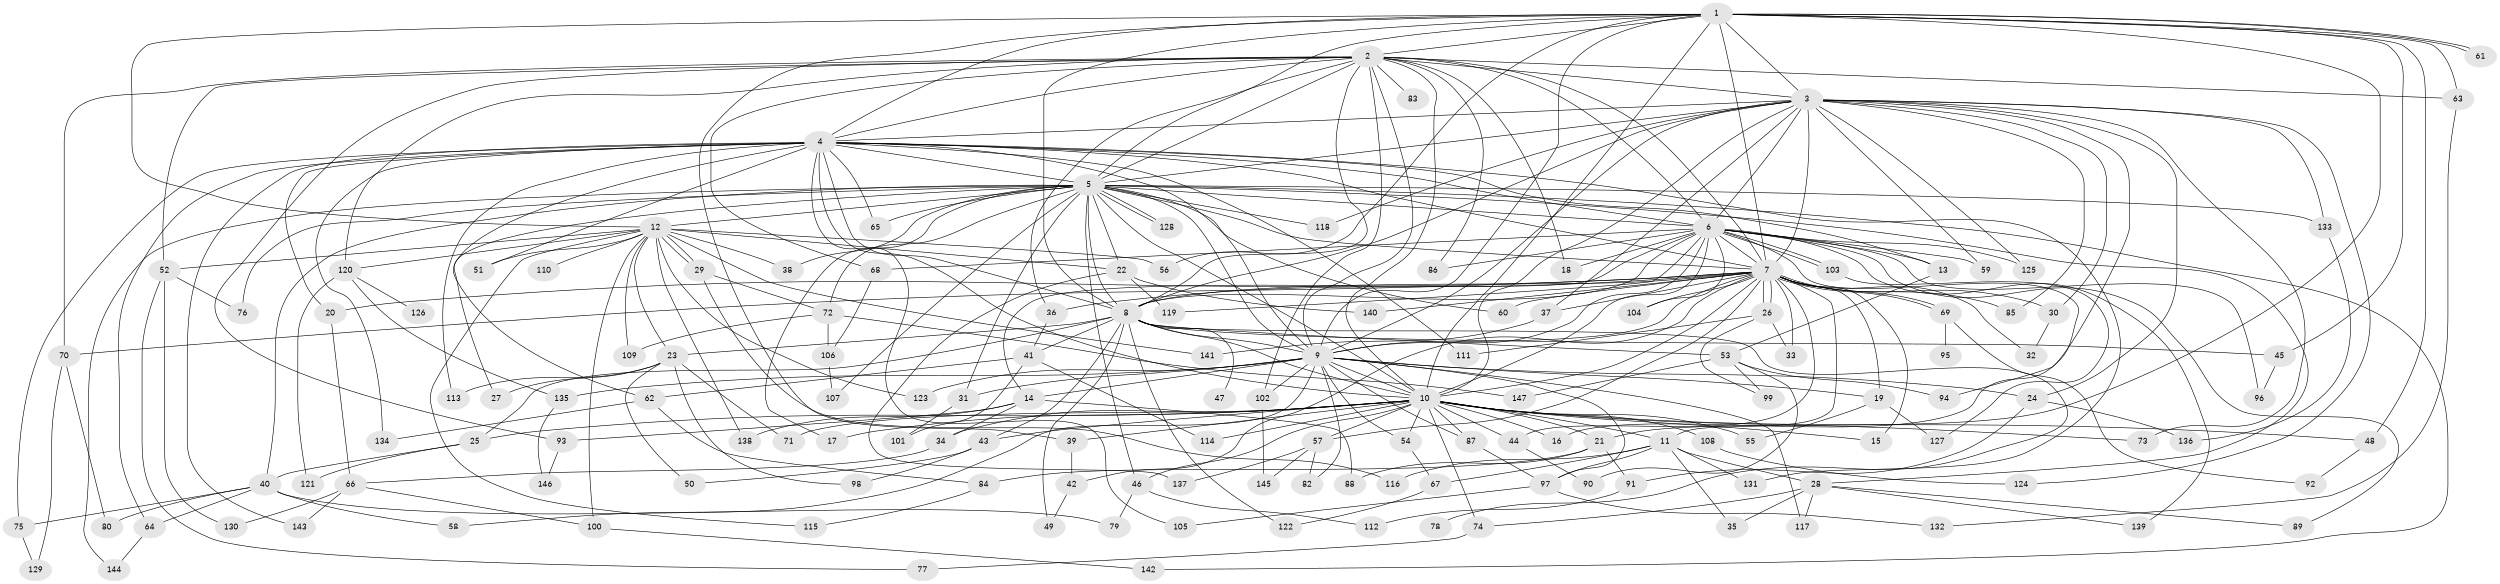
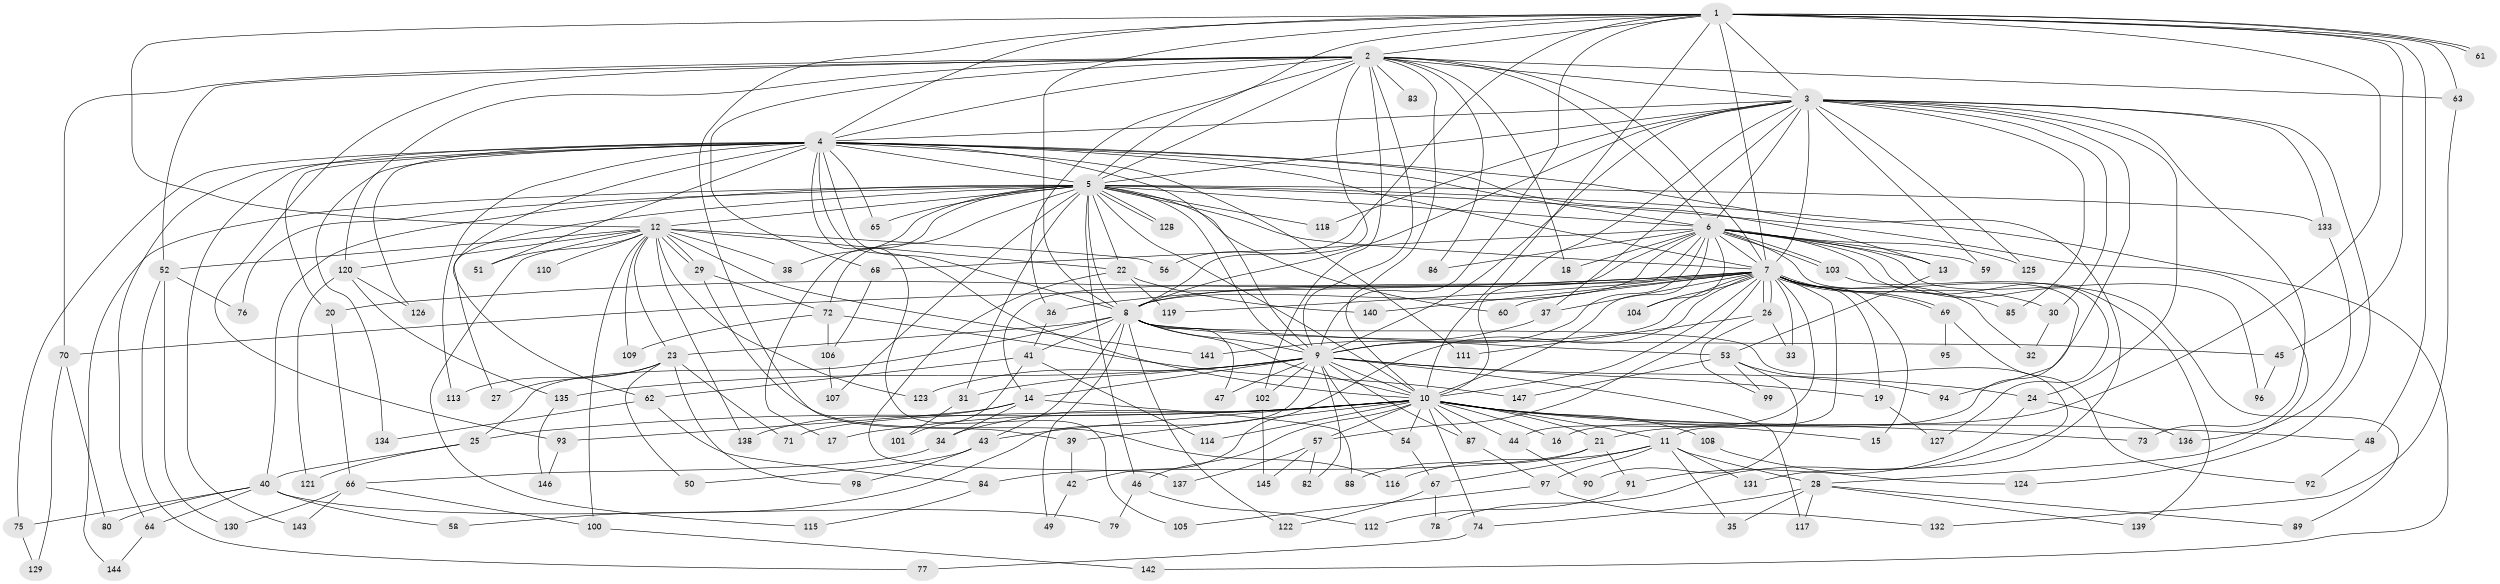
  graph {
    fontname=Lato
    node [color=gray90 fontname=Lato style=filled]
    edge [fontname=Lato]
    1
    2
    3
    4
    5
    7
    8
    9
    10
    12
    21
    39
    45
    48
    56
    61
    63
    6
    18
    36
    52
    68
    70
    83
    86
    93
    102
    120
    24
    30
    37
    59
    73
    85
    94
    118
    124
    125
    133
    13
    20
    51
    62
    64
    65
    75
    105
    111
    113
    126
    131
    134
    143
    17
    22
    27
    28
    31
    38
    40
    46
    60
    72
    76
    107
    128
    142
    144
    14
    16
    89
    96
    103
    104
    119
    139
    11
    15
    19
    26
    32
    33
    42
    44
    57
    69
    140
    23
    25
    41
    43
    47
    49
    53
    78
    122
    54
    58
    82
    87
    117
    123
    135
    34
-   55
    71
    74
    108
    114
    29
    100
    109
    110
    115
    138
    141
    88
    84
    91
    92
    132
    77
    130
    106
    80
    129
    146
    145
    121
    136
    66
    137
    35
    101
    79
    112
    147
    127
    67
    97
    116
    99
    90
    95
    50
    98
    1 -- 2
    1 -- 3
    1 -- 4
    1 -- 5
    1 -- 7
    1 -- 8
    1 -- 9
    1 -- 10
    1 -- 12
    1 -- 21
    1 -- 39
    1 -- 45
    1 -- 48
    1 -- 56
    1 -- 61
    1 -- 61
    1 -- 63
    2 -- 3
    2 -- 4
    2 -- 5
    2 -- 7
    2 -- 8
    2 -- 9
    2 -- 10
    2 -- 63
    2 -- 6
    2 -- 18
    2 -- 36
    2 -- 52
    2 -- 68
    2 -- 70
    2 -- 83
    2 -- 86
    2 -- 93
    2 -- 102
    2 -- 120
    3 -- 4
    3 -- 5
    3 -- 7
    3 -- 8
    3 -- 9
    3 -- 10
    3 -- 6
    3 -- 24
    3 -- 30
    3 -- 37
    3 -- 59
    3 -- 73
    3 -- 85
    3 -- 94
    3 -- 118
    3 -- 124
    3 -- 125
    3 -- 133
    4 -- 5
    4 -- 7
    4 -- 8
    4 -- 9
    4 -- 10
    4 -- 6
    4 -- 13
    4 -- 20
    4 -- 51
    4 -- 62
    4 -- 64
    4 -- 65
    4 -- 75
    4 -- 105
    4 -- 111
    4 -- 113
+   4 -- 126
    4 -- 131
    4 -- 134
    4 -- 143
    5 -- 7
    5 -- 8
    5 -- 9
    5 -- 10
    5 -- 12
    5 -- 6
    5 -- 118
    5 -- 133
    5 -- 65
    5 -- 17
    5 -- 22
    5 -- 27
    5 -- 28
    5 -- 31
    5 -- 38
    5 -- 40
    5 -- 46
    5 -- 60
    5 -- 72
    5 -- 76
    5 -- 107
    5 -- 128
    5 -- 128
    5 -- 142
    5 -- 144
    7 -- 8
    7 -- 9
    7 -- 10
    7 -- 36
    7 -- 70
    7 -- 30
    7 -- 37
    7 -- 85
    7 -- 20
    7 -- 60
    7 -- 104
    7 -- 11
    7 -- 15
    7 -- 19
    7 -- 26
    7 -- 26
    7 -- 32
    7 -- 33
    7 -- 42
    7 -- 44
    7 -- 57
    7 -- 69
    7 -- 69
    7 -- 140
    8 -- 9
    8 -- 10
    8 -- 45
    8 -- 23
    8 -- 25
    8 -- 41
    8 -- 43
    8 -- 47
    8 -- 49
    8 -- 53
    8 -- 78
    8 -- 122
    9 -- 10
    9 -- 102
    9 -- 24
    9 -- 31
    9 -- 14
    9 -- 19
-   9 -- 97
+   9 -- 47
    9 -- 54
    9 -- 58
    9 -- 82
    9 -- 87
    9 -- 117
    9 -- 123
    9 -- 135
    10 -- 21
    10 -- 39
    10 -- 48
    10 -- 73
    10 -- 17
    10 -- 46
    10 -- 16
    10 -- 11
    10 -- 15
    10 -- 44
    10 -- 57
    10 -- 25
    10 -- 43
    10 -- 54
    10 -- 87
    10 -- 34
-   10 -- 55
    10 -- 71
    10 -- 74
    10 -- 108
    10 -- 114
    12 -- 56
    12 -- 52
    12 -- 120
    12 -- 51
    12 -- 22
    12 -- 38
    12 -- 23
    12 -- 123
    12 -- 29
    12 -- 29
    12 -- 100
    12 -- 109
    12 -- 110
    12 -- 115
    12 -- 138
    12 -- 141
    21 -- 88
    21 -- 84
    21 -- 91
    39 -- 42
    45 -- 96
    48 -- 92
    63 -- 132
    6 -- 7
    6 -- 8
    6 -- 9
    6 -- 10
    6 -- 18
    6 -- 68
    6 -- 86
    6 -- 59
    6 -- 125
    6 -- 13
    6 -- 14
    6 -- 16
    6 -- 89
    6 -- 96
    6 -- 103
    6 -- 103
    6 -- 104
    6 -- 119
    6 -- 139
    36 -- 41
    52 -- 76
    52 -- 77
    52 -- 130
    68 -- 106
    70 -- 80
    70 -- 129
    93 -- 146
    102 -- 145
    120 -- 126
    120 -- 135
    120 -- 121
    24 -- 91
    24 -- 136
    30 -- 32
    37 -- 141
    133 -- 136
    13 -- 53
    20 -- 66
    62 -- 134
    62 -- 84
    64 -- 144
    75 -- 129
    22 -- 119
    22 -- 140
    22 -- 137
    28 -- 89
    28 -- 139
    28 -- 117
    28 -- 74
    28 -- 35
    31 -- 101
    40 -- 64
    40 -- 75
    40 -- 58
    40 -- 80
    40 -- 79
    46 -- 79
    46 -- 112
    72 -- 109
    72 -- 106
    72 -- 147
    14 -- 93
    14 -- 34
    14 -- 138
    14 -- 88
    103 -- 127
    11 -- 131
    11 -- 28
    11 -- 35
    11 -- 67
    11 -- 97
    11 -- 116
-   19 -- 55
    19 -- 127
    26 -- 111
    26 -- 33
    26 -- 99
    42 -- 49
    44 -- 90
    57 -- 82
    57 -- 145
    57 -- 137
    69 -- 92
    69 -- 95
    23 -- 113
    23 -- 27
    23 -- 71
    23 -- 50
    23 -- 98
    25 -- 40
    25 -- 121
    41 -- 62
    41 -- 114
    41 -- 101
    43 -- 50
    43 -- 98
    53 -- 94
    53 -- 147
    53 -- 99
    53 -- 90
    54 -- 67
    87 -- 97
    135 -- 146
    34 -- 66
    74 -- 77
    108 -- 124
    29 -- 72
    29 -- 116
    100 -- 142
    84 -- 115
    91 -- 112
    106 -- 107
    66 -- 143
    66 -- 100
    66 -- 130
+   67 -- 78
    67 -- 122
    97 -- 105
    97 -- 132
  }
